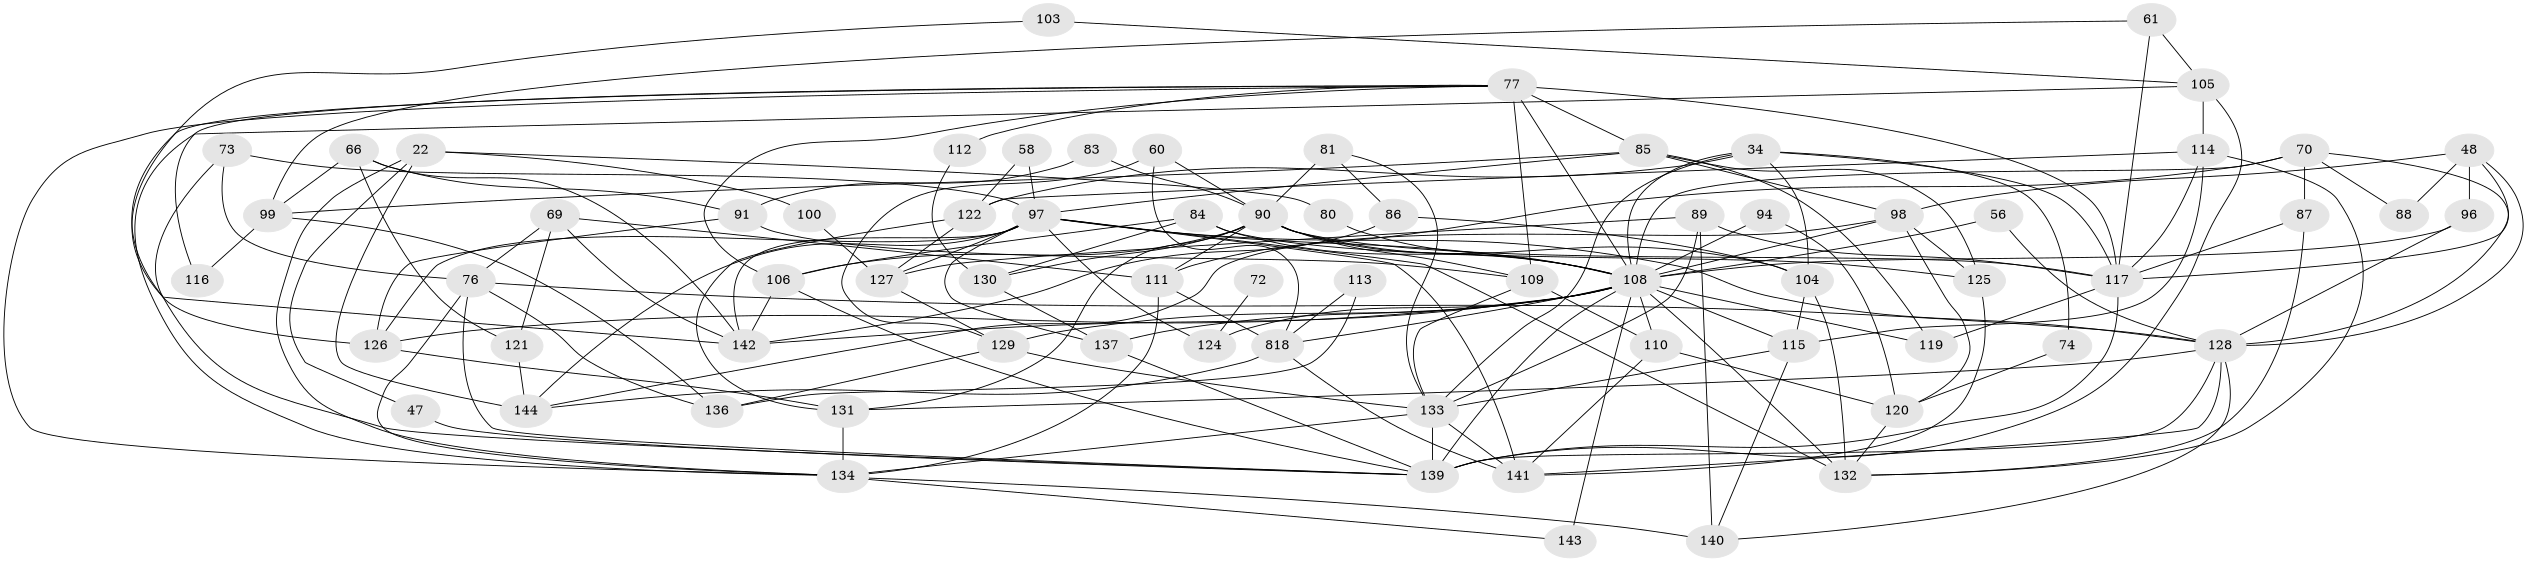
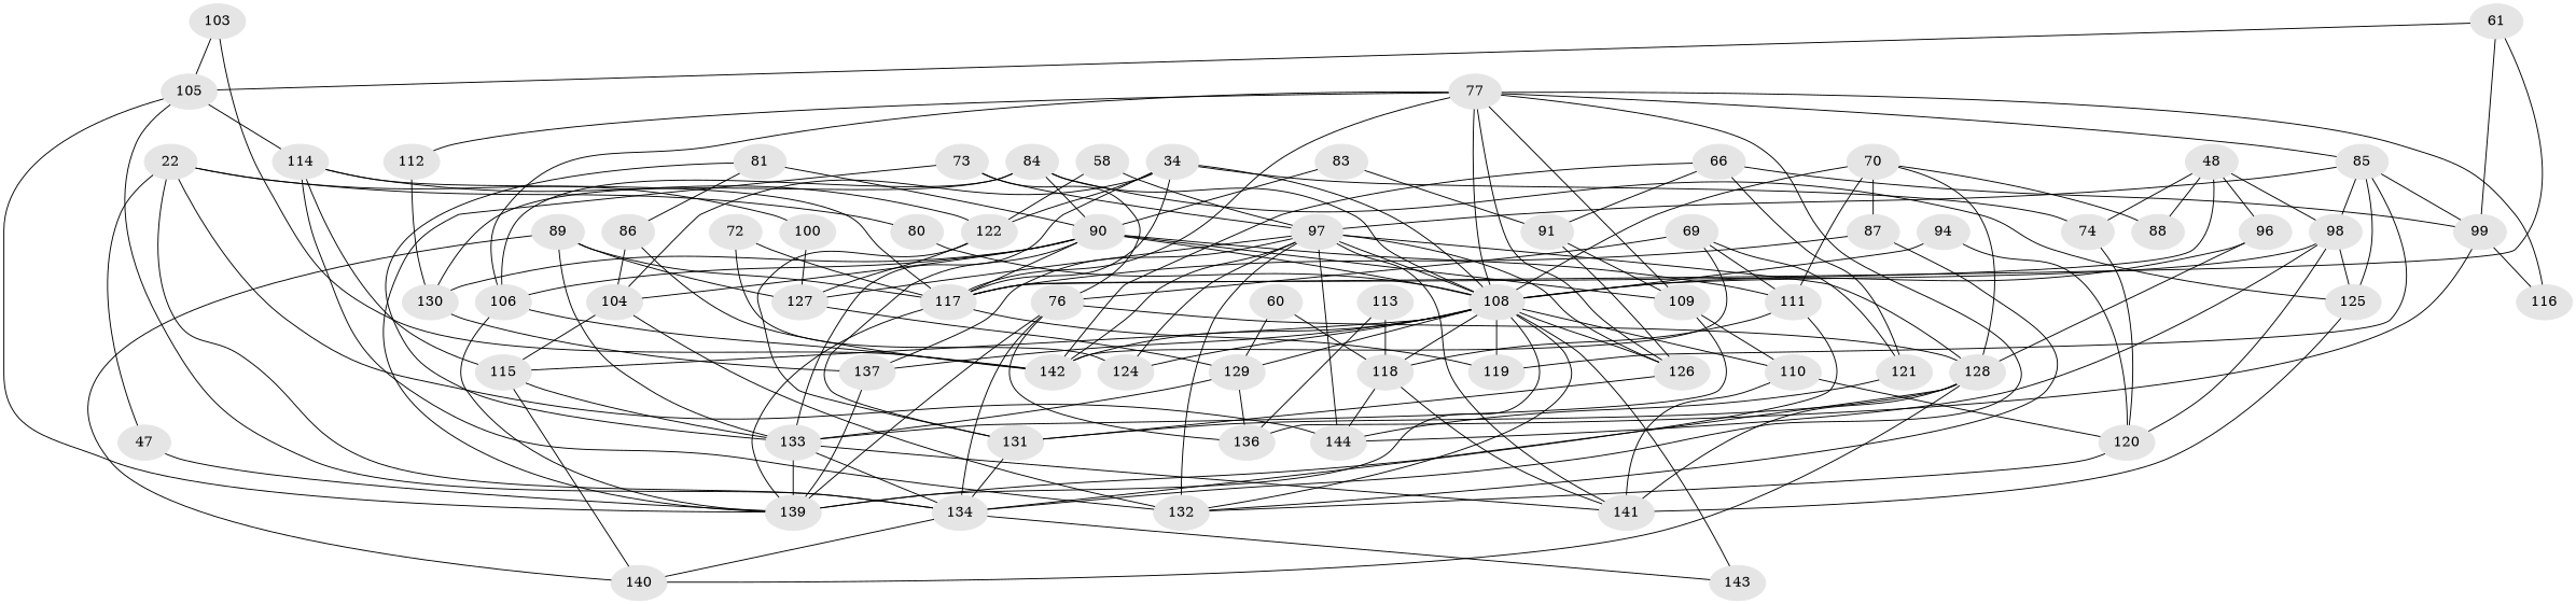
  graph {
    node [color=gray90 style=filled]
    108 [super="+43+30+102"]
    139 [super="+55+138+123+27"]
-   118 [super="+59" label=818]
+   118 [super="+59"]
    129 [super="+31"]
    142 [super="+71"]
    124
    126 [super="+29"]
    119
    132 [super="+50+13"]
    137
    115 [super="+20"]
    110
    143
    128 [super="+57+101"]
    140
    131 [super="+41"]
    141 [super="+135"]
    22
    47
    80
    100
    134 [super="+107"]
    144 [super="+17"]
    127
    34 [super="+15+4"]
    74
    104 [super="+36"]
    117 [super="+16+21+68+82+78"]
    122 [super="+75"]
    133 [super="+92+42+25"]
    120
    48
    88
    96 [super="+9"]
    98 [super="+93"]
    125
-   56
    97 [super="+32+37+67"]
    58
    90 [super="+62+52+51"]
    111
    106
    109 [super="+95+40"]
    130
    60
    136
    61 [super="+39"]
    99
    105
    116
    114
    66
    91
    121 [super="+24"]
    69
    76
    70 [super="+18"]
    87
    72
    73 [super="+14"]
    77 [super="+54"]
    85 [super="+79"]
    112 [super="+28"]
    86 [super="+64"]
    81
    83
    84
    89
    94
    103
    113
    108 -- 139 [weight=3]
    108 -- 118 [weight=3]
    108 -- 129
    108 -- 142
    108 -- 124 [weight=2]
    108 -- 126 [weight=2]
    108 -- 119
    108 -- 132
    108 -- 137
    108 -- 115
    108 -- 110
    108 -- 143 [weight=2]
    118 -- 141
    118 -- 144
    129 -- 133
    129 -- 136
    126 -- 131
    137 -- 139
    115 -- 140
    115 -- 133
    110 -- 141
    110 -- 120
    128 -- 139 [weight=2]
    128 -- 140
    128 -- 131
    128 -- 141 [weight=2]
    131 -- 134
    22 -- 47
    22 -- 80
    22 -- 100
    22 -- 134
    22 -- 144 [weight=2]
    47 -- 139
    80 -- 108
    100 -- 127
    134 -- 143
    134 -- 140
    127 -- 129
    34 -- 108 [weight=2]
    34 -- 74
    34 -- 104
    34 -- 117 [weight=2]
    34 -- 122
    34 -- 133
    74 -- 120
    104 -- 132
    104 -- 115
    117 -- 139
    117 -- 119
    122 -- 131
    122 -- 127
    133 -- 139 [weight=3]
    133 -- 141
    133 -- 134
    120 -- 132
-   48 -- 128
+   48 -- 74
    48 -- 117
    48 -- 88
    48 -- 96
    48 -- 98
    96 -- 108 [weight=2]
    96 -- 128 [weight=3]
    98 -- 108
    98 -- 144
    98 -- 120
    98 -- 125
    125 -- 141
-   56 -- 108
-   56 -- 128
    97 -- 108
    97 -- 142 [weight=3]
    97 -- 124 [weight=4]
    97 -- 126
    97 -- 132 [weight=2]
    97 -- 137
    97 -- 128
    97 -- 141
    97 -- 144 [weight=2]
    97 -- 127
    58 -- 122
    58 -- 97
    90 -- 108 [weight=3]
    90 -- 131
    90 -- 104
    90 -- 117 [weight=2]
    90 -- 111
    90 -- 106
    90 -- 109 [weight=2]
    90 -- 130
    111 -- 118
    111 -- 134
    106 -- 139
    106 -- 142
    109 -- 110
    109 -- 133 [weight=2]
    130 -- 137
    60 -- 118
    60 -- 129
-   60 -- 90
+   84 -- 90
    61 -- 117
    61 -- 99
    61 -- 105
    99 -- 136
    99 -- 116
    105 -- 139
    105 -- 134
    105 -- 114
    114 -- 132
    114 -- 115
    114 -- 117
    114 -- 122
    66 -- 142
    66 -- 99
    66 -- 91
    66 -- 121
    91 -- 126
    91 -- 109
    121 -- 144 [weight=2]
    69 -- 142
    69 -- 111
    69 -- 121
    69 -- 76
    76 -- 139
    76 -- 128
    76 -- 134
    76 -- 136
    70 -- 108
    70 -- 128
    70 -- 88
    70 -- 111
    70 -- 87
    87 -- 132
    87 -- 117
    72 -- 124
+   72 -- 117
    73 -- 139
    73 -- 97
    73 -- 76 [weight=2]
    77 -- 108 [weight=3]
    77 -- 126 [weight=2]
    77 -- 134
    77 -- 117 [weight=2]
    77 -- 106
    77 -- 109 [weight=3]
    77 -- 116
    77 -- 85
    77 -- 112 [weight=2]
    85 -- 119
    85 -- 98
    85 -- 125
    85 -- 97
    85 -- 99
    112 -- 130
    86 -- 142
    86 -- 104
    81 -- 133
    81 -- 90 [weight=2]
    81 -- 86
    83 -- 90
    83 -- 91
    84 -- 108
    84 -- 125
    84 -- 106
    84 -- 130
    89 -- 140
    89 -- 127
    89 -- 117
    89 -- 133
    94 -- 108
    94 -- 120
    103 -- 142
    103 -- 105
    113 -- 118
    113 -- 136
  }
